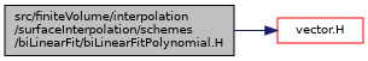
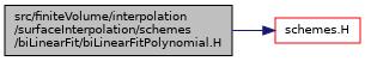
  digraph {
    rankdir=LR
    node [fontname=Helvetica fontsize=10 shape=record]
    n1 [color=black fillcolor=grey75 fontcolor=black height=0.2 label="src/finiteVolume/interpolation\l/surfaceInterpolation/schemes\l/biLinearFit/biLinearFitPolynomial.H" style=filled width=0.4]
-   n2 [color=red height=0.2 label="vector.H" width=0.4]
+   n2 [color=red height=0.2 label="schemes.H" width=0.4]
    n1 -> n2 [color=midnightblue fontname=Helvetica fontsize=10 labelfontname=Helvetica labelfontsize=10 style=solid]
  }
